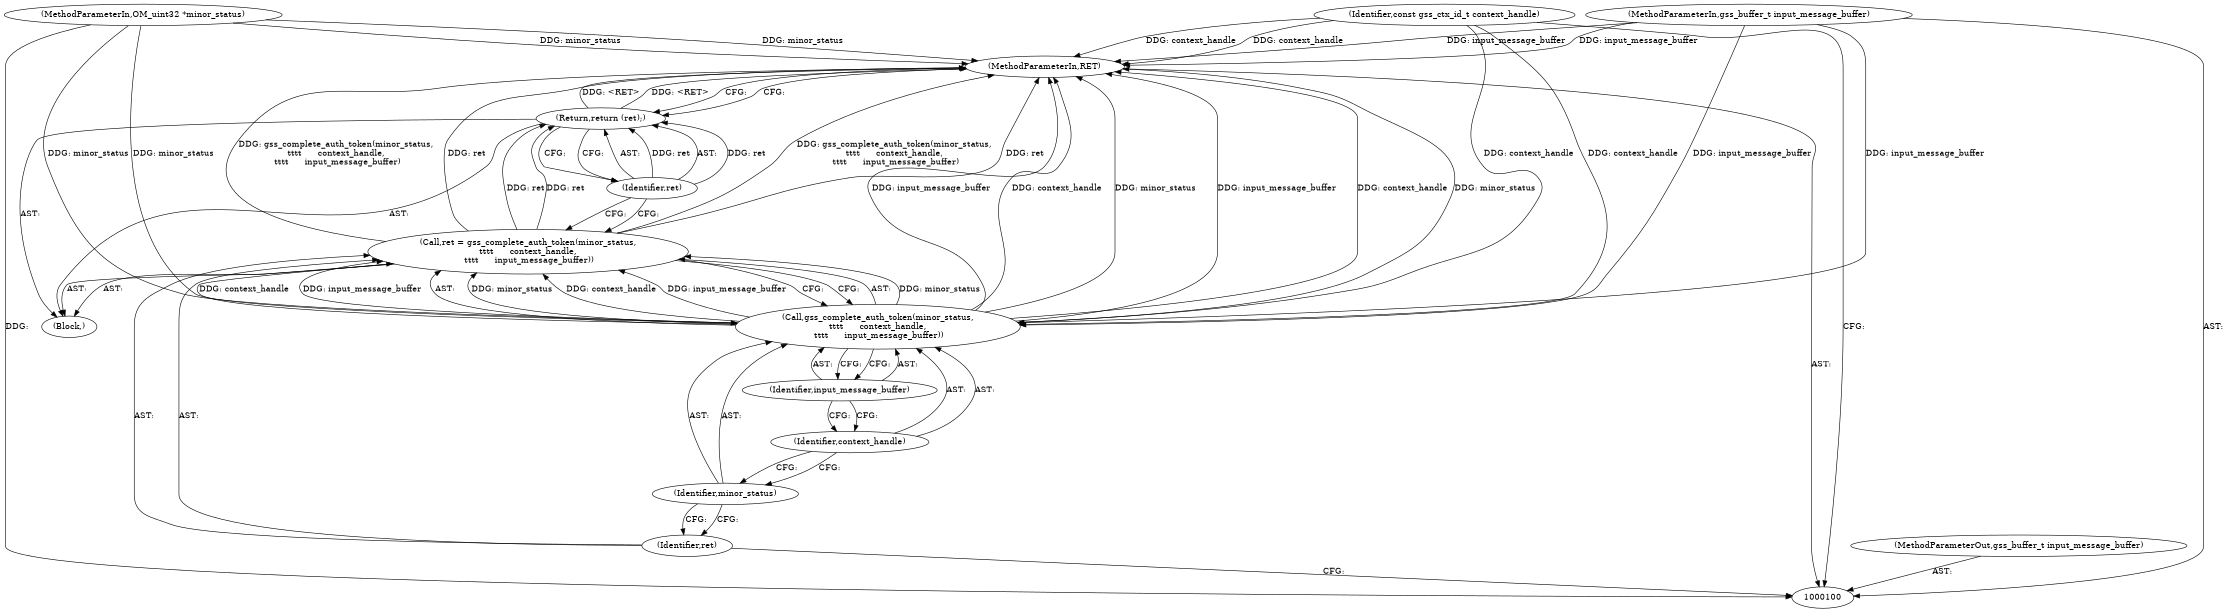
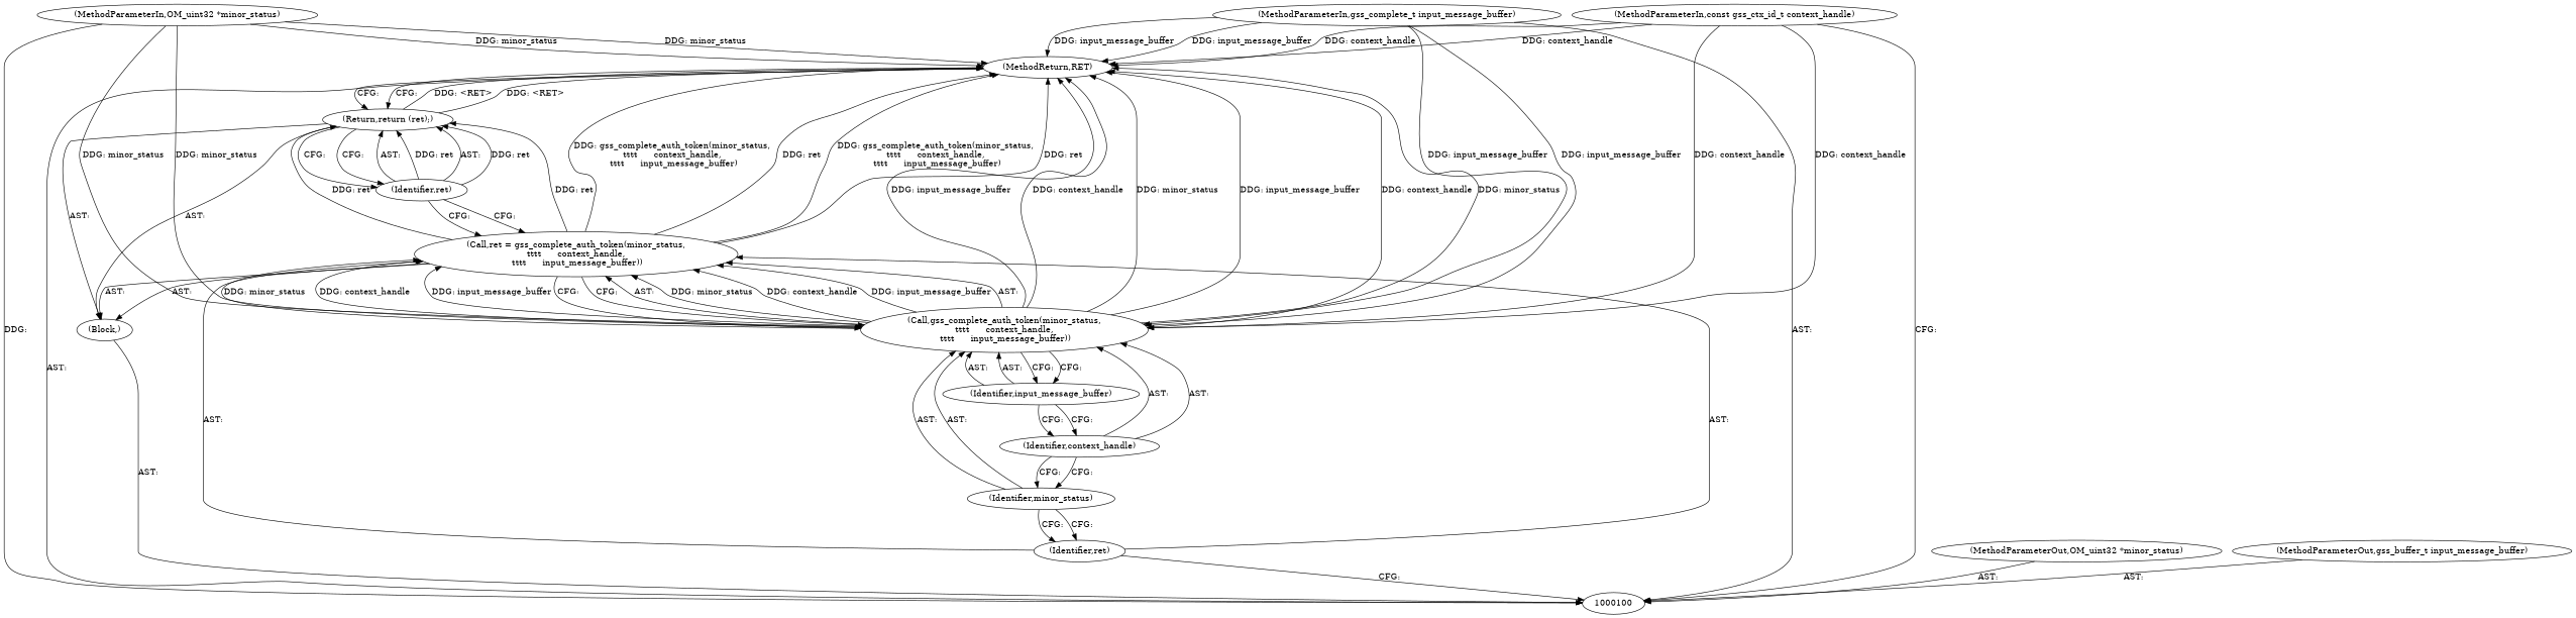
  digraph {
-   n1 [label="(MethodParameterIn,RET)"]
+   n1 [label="(MethodReturn,RET)"]
    n2 [label="(Return,return (ret);)"]
    1000100
    n4 [label="(Identifier,ret)"]
    n5 [label="(Block,)"]
    n6 [label="(Call,ret = gss_complete_auth_token(minor_status,\n\t\t\t\t      context_handle,\n \t\t\t\t      input_message_buffer))"]
    n7 [label="(Call,gss_complete_auth_token(minor_status,\n\t\t\t\t      context_handle,\n \t\t\t\t      input_message_buffer))"]
    n8 [label="(MethodParameterIn,OM_uint32 *minor_status)"]
    n9 [label="(Identifier,input_message_buffer)"]
-   n11 [label="(Identifier,const gss_ctx_id_t context_handle)"]
-   n12 [label="(MethodParameterIn,gss_buffer_t input_message_buffer)"]
+   n10 [label="(MethodParameterOut,OM_uint32 *minor_status)"]
+   n11 [label="(MethodParameterIn,const gss_ctx_id_t context_handle)"]
+   n12 [label="(MethodParameterIn,gss_complete_t input_message_buffer)"]
    n13 [label="(MethodParameterOut,gss_buffer_t input_message_buffer)"]
    n14 [label="(Identifier,ret)"]
    n15 [label="(Identifier,minor_status)"]
    n16 [label="(Identifier,context_handle)"]
    n1 -> n2 [label="CFG: "]
    n1 -> n2 [label="CFG: "]
    n1 -> 1000100 [label="AST: "]
    n2 -> n1 [label="DDG: <RET>"]
    n2 -> n1 [label="DDG: <RET>"]
    n2 -> n4 [label="CFG: "]
    n2 -> n4 [label="CFG: "]
    n2 -> n5 [label="AST: "]
    n2 -> n5 [label="AST: "]
    n4 -> n2 [label="AST: "]
    n4 -> n2 [label="DDG: ret"]
    n4 -> n2 [label="AST: "]
    n4 -> n2 [label="DDG: ret"]
    n4 -> n6 [label="CFG: "]
    n4 -> n6 [label="CFG: "]
+   n5 -> 1000100 [label="AST: "]
    n6 -> n1 [label="DDG: gss_complete_auth_token(minor_status,\n\t\t\t\t      context_handle,\n \t\t\t\t      input_message_buffer)"]
    n6 -> n1 [label="DDG: ret"]
    n6 -> n1 [label="DDG: gss_complete_auth_token(minor_status,\n\t\t\t\t      context_handle,\n \t\t\t\t      input_message_buffer)"]
    n6 -> n1 [label="DDG: ret"]
    n6 -> n2 [label="DDG: ret"]
    n6 -> n2 [label="DDG: ret"]
    n6 -> n5 [label="AST: "]
    n6 -> n5 [label="AST: "]
    n6 -> n7 [label="CFG: "]
    n6 -> n7 [label="CFG: "]
    n7 -> n1 [label="DDG: input_message_buffer"]
    n7 -> n1 [label="DDG: context_handle"]
    n7 -> n1 [label="DDG: minor_status"]
    n7 -> n1 [label="DDG: input_message_buffer"]
    n7 -> n1 [label="DDG: context_handle"]
    n7 -> n1 [label="DDG: minor_status"]
    n7 -> n6 [label="AST: "]
    n7 -> n6 [label="DDG: minor_status"]
    n7 -> n6 [label="DDG: context_handle"]
    n7 -> n6 [label="DDG: input_message_buffer"]
    n7 -> n6 [label="AST: "]
    n7 -> n6 [label="DDG: minor_status"]
    n7 -> n6 [label="DDG: context_handle"]
    n7 -> n6 [label="DDG: input_message_buffer"]
    n7 -> n9 [label="CFG: "]
    n7 -> n9 [label="CFG: "]
    n8 -> n1 [label="DDG: minor_status"]
    n8 -> n1 [label="DDG: minor_status"]
    n8 -> 1000100 [label="DDG: "]
    n8 -> n7 [label="DDG: minor_status"]
    n8 -> n7 [label="DDG: minor_status"]
    n9 -> n7 [label="AST: "]
    n9 -> n7 [label="AST: "]
    n9 -> n16 [label="CFG: "]
    n9 -> n16 [label="CFG: "]
+   n10 -> 1000100 [label="AST: "]
    n11 -> n1 [label="DDG: context_handle"]
    n11 -> n1 [label="DDG: context_handle"]
    n11 -> 1000100 [label="CFG: "]
    n11 -> n7 [label="DDG: context_handle"]
    n11 -> n7 [label="DDG: context_handle"]
    n12 -> n1 [label="DDG: input_message_buffer"]
    n12 -> n1 [label="DDG: input_message_buffer"]
    n12 -> 1000100 [label="AST: "]
    n12 -> n7 [label="DDG: input_message_buffer"]
    n12 -> n7 [label="DDG: input_message_buffer"]
    n13 -> 1000100 [label="AST: "]
    n14 -> 1000100 [label="CFG: "]
    n14 -> n6 [label="AST: "]
    n14 -> n6 [label="AST: "]
    n15 -> n7 [label="AST: "]
    n15 -> n7 [label="AST: "]
    n15 -> n14 [label="CFG: "]
    n15 -> n14 [label="CFG: "]
    n16 -> n7 [label="AST: "]
    n16 -> n7 [label="AST: "]
    n16 -> n15 [label="CFG: "]
    n16 -> n15 [label="CFG: "]
  }
